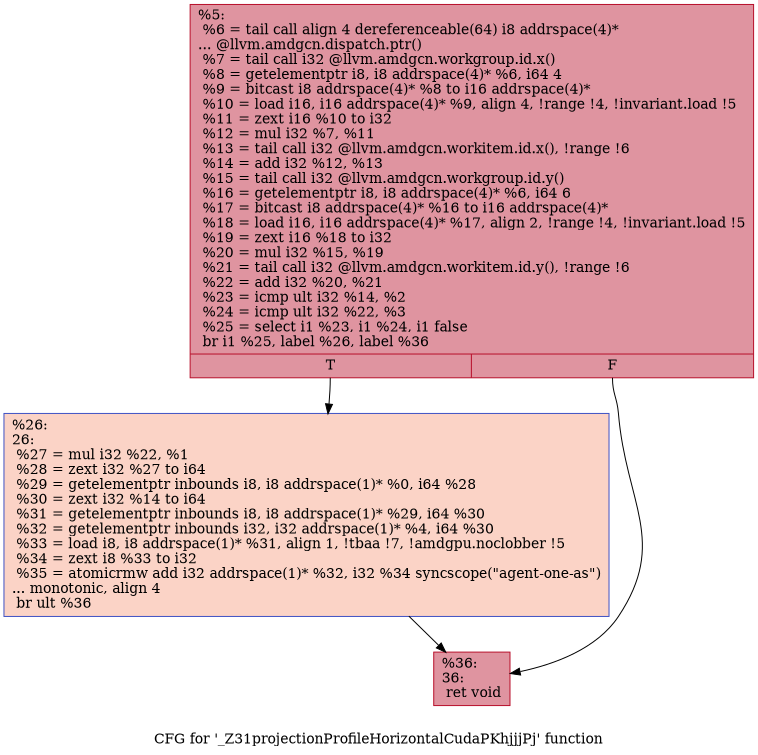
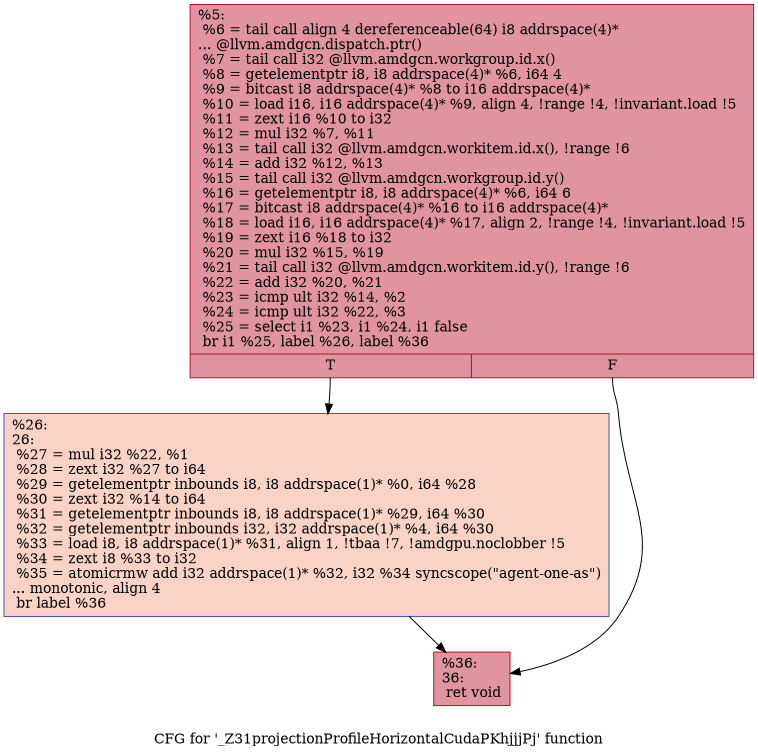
  digraph {
    label="CFG for '_Z31projectionProfileHorizontalCudaPKhjjjPj' function"
    node [color="#b70d28ff" fillcolor="#b70d2870" shape=record style=filled]
    n1 [label="{%5:\l  %6 = tail call align 4 dereferenceable(64) i8 addrspace(4)*\l... @llvm.amdgcn.dispatch.ptr()\l  %7 = tail call i32 @llvm.amdgcn.workgroup.id.x()\l  %8 = getelementptr i8, i8 addrspace(4)* %6, i64 4\l  %9 = bitcast i8 addrspace(4)* %8 to i16 addrspace(4)*\l  %10 = load i16, i16 addrspace(4)* %9, align 4, !range !4, !invariant.load !5\l  %11 = zext i16 %10 to i32\l  %12 = mul i32 %7, %11\l  %13 = tail call i32 @llvm.amdgcn.workitem.id.x(), !range !6\l  %14 = add i32 %12, %13\l  %15 = tail call i32 @llvm.amdgcn.workgroup.id.y()\l  %16 = getelementptr i8, i8 addrspace(4)* %6, i64 6\l  %17 = bitcast i8 addrspace(4)* %16 to i16 addrspace(4)*\l  %18 = load i16, i16 addrspace(4)* %17, align 2, !range !4, !invariant.load !5\l  %19 = zext i16 %18 to i32\l  %20 = mul i32 %15, %19\l  %21 = tail call i32 @llvm.amdgcn.workitem.id.y(), !range !6\l  %22 = add i32 %20, %21\l  %23 = icmp ult i32 %14, %2\l  %24 = icmp ult i32 %22, %3\l  %25 = select i1 %23, i1 %24, i1 false\l  br i1 %25, label %26, label %36\l|{<s0>T|<s1>F}}"]
-   n2 [color="#3d50c3ff" fillcolor="#f59c7d70" label="{%26:\l26:                                               \l  %27 = mul i32 %22, %1\l  %28 = zext i32 %27 to i64\l  %29 = getelementptr inbounds i8, i8 addrspace(1)* %0, i64 %28\l  %30 = zext i32 %14 to i64\l  %31 = getelementptr inbounds i8, i8 addrspace(1)* %29, i64 %30\l  %32 = getelementptr inbounds i32, i32 addrspace(1)* %4, i64 %30\l  %33 = load i8, i8 addrspace(1)* %31, align 1, !tbaa !7, !amdgpu.noclobber !5\l  %34 = zext i8 %33 to i32\l  %35 = atomicrmw add i32 addrspace(1)* %32, i32 %34 syncscope(\"agent-one-as\")\l... monotonic, align 4\l  br ult %36\l}"]
+   n2 [color="#3d50c3ff" fillcolor="#f59c7d70" label="{%26:\l26:                                               \l  %27 = mul i32 %22, %1\l  %28 = zext i32 %27 to i64\l  %29 = getelementptr inbounds i8, i8 addrspace(1)* %0, i64 %28\l  %30 = zext i32 %14 to i64\l  %31 = getelementptr inbounds i8, i8 addrspace(1)* %29, i64 %30\l  %32 = getelementptr inbounds i32, i32 addrspace(1)* %4, i64 %30\l  %33 = load i8, i8 addrspace(1)* %31, align 1, !tbaa !7, !amdgpu.noclobber !5\l  %34 = zext i8 %33 to i32\l  %35 = atomicrmw add i32 addrspace(1)* %32, i32 %34 syncscope(\"agent-one-as\")\l... monotonic, align 4\l  br label %36\l}"]
    n3 [label="{%36:\l36:                                               \l  ret void\l}"]
    n1 -> n2 [tailport=s0]
    n1 -> n3 [tailport=s1]
    n2 -> n3
  }
